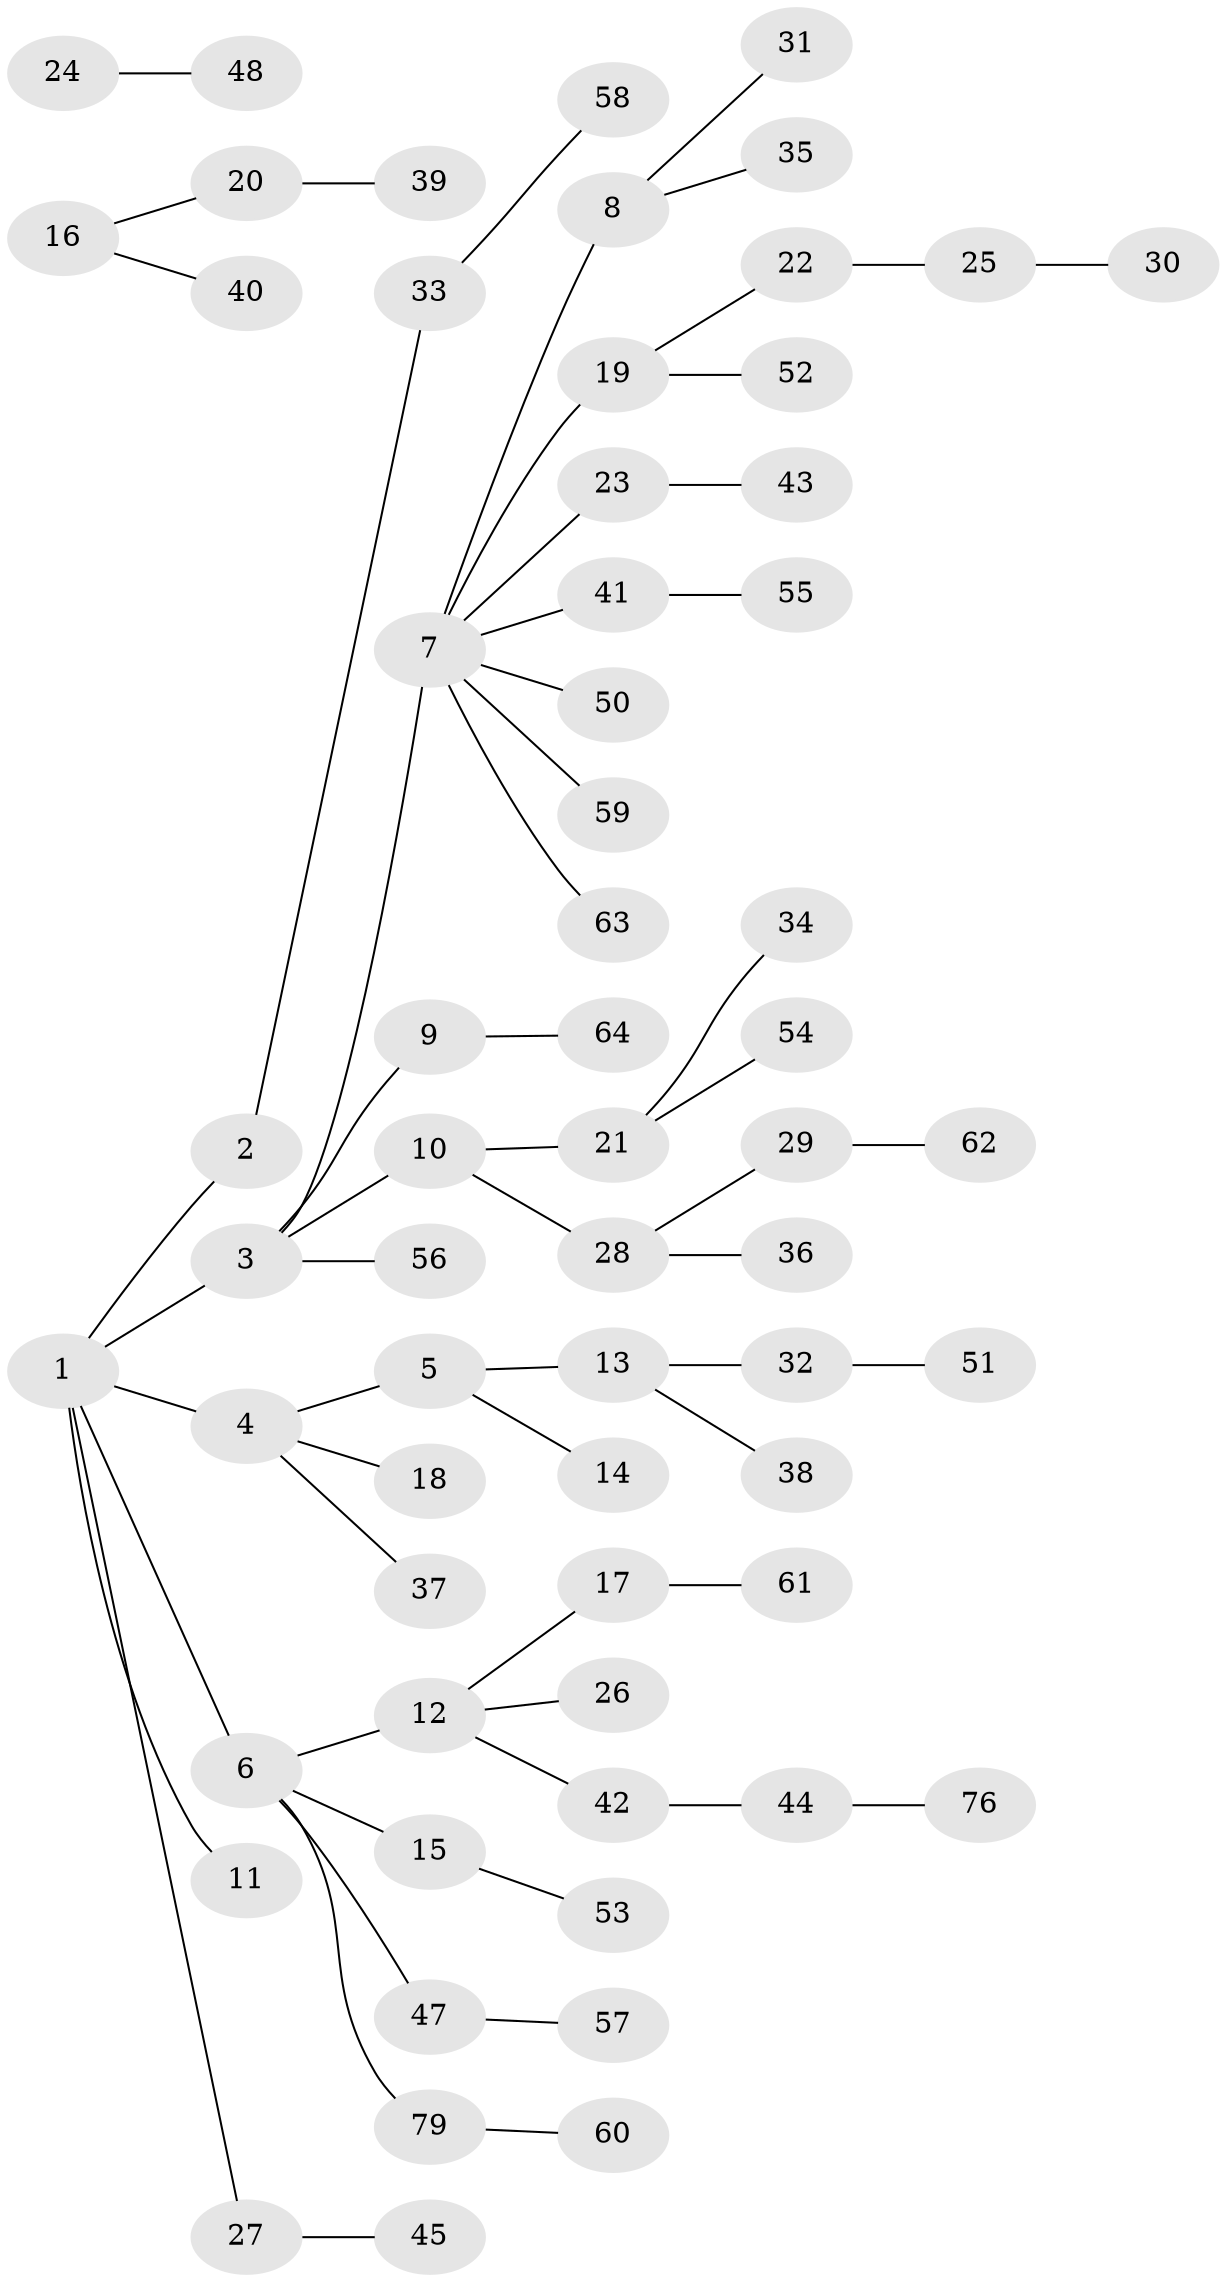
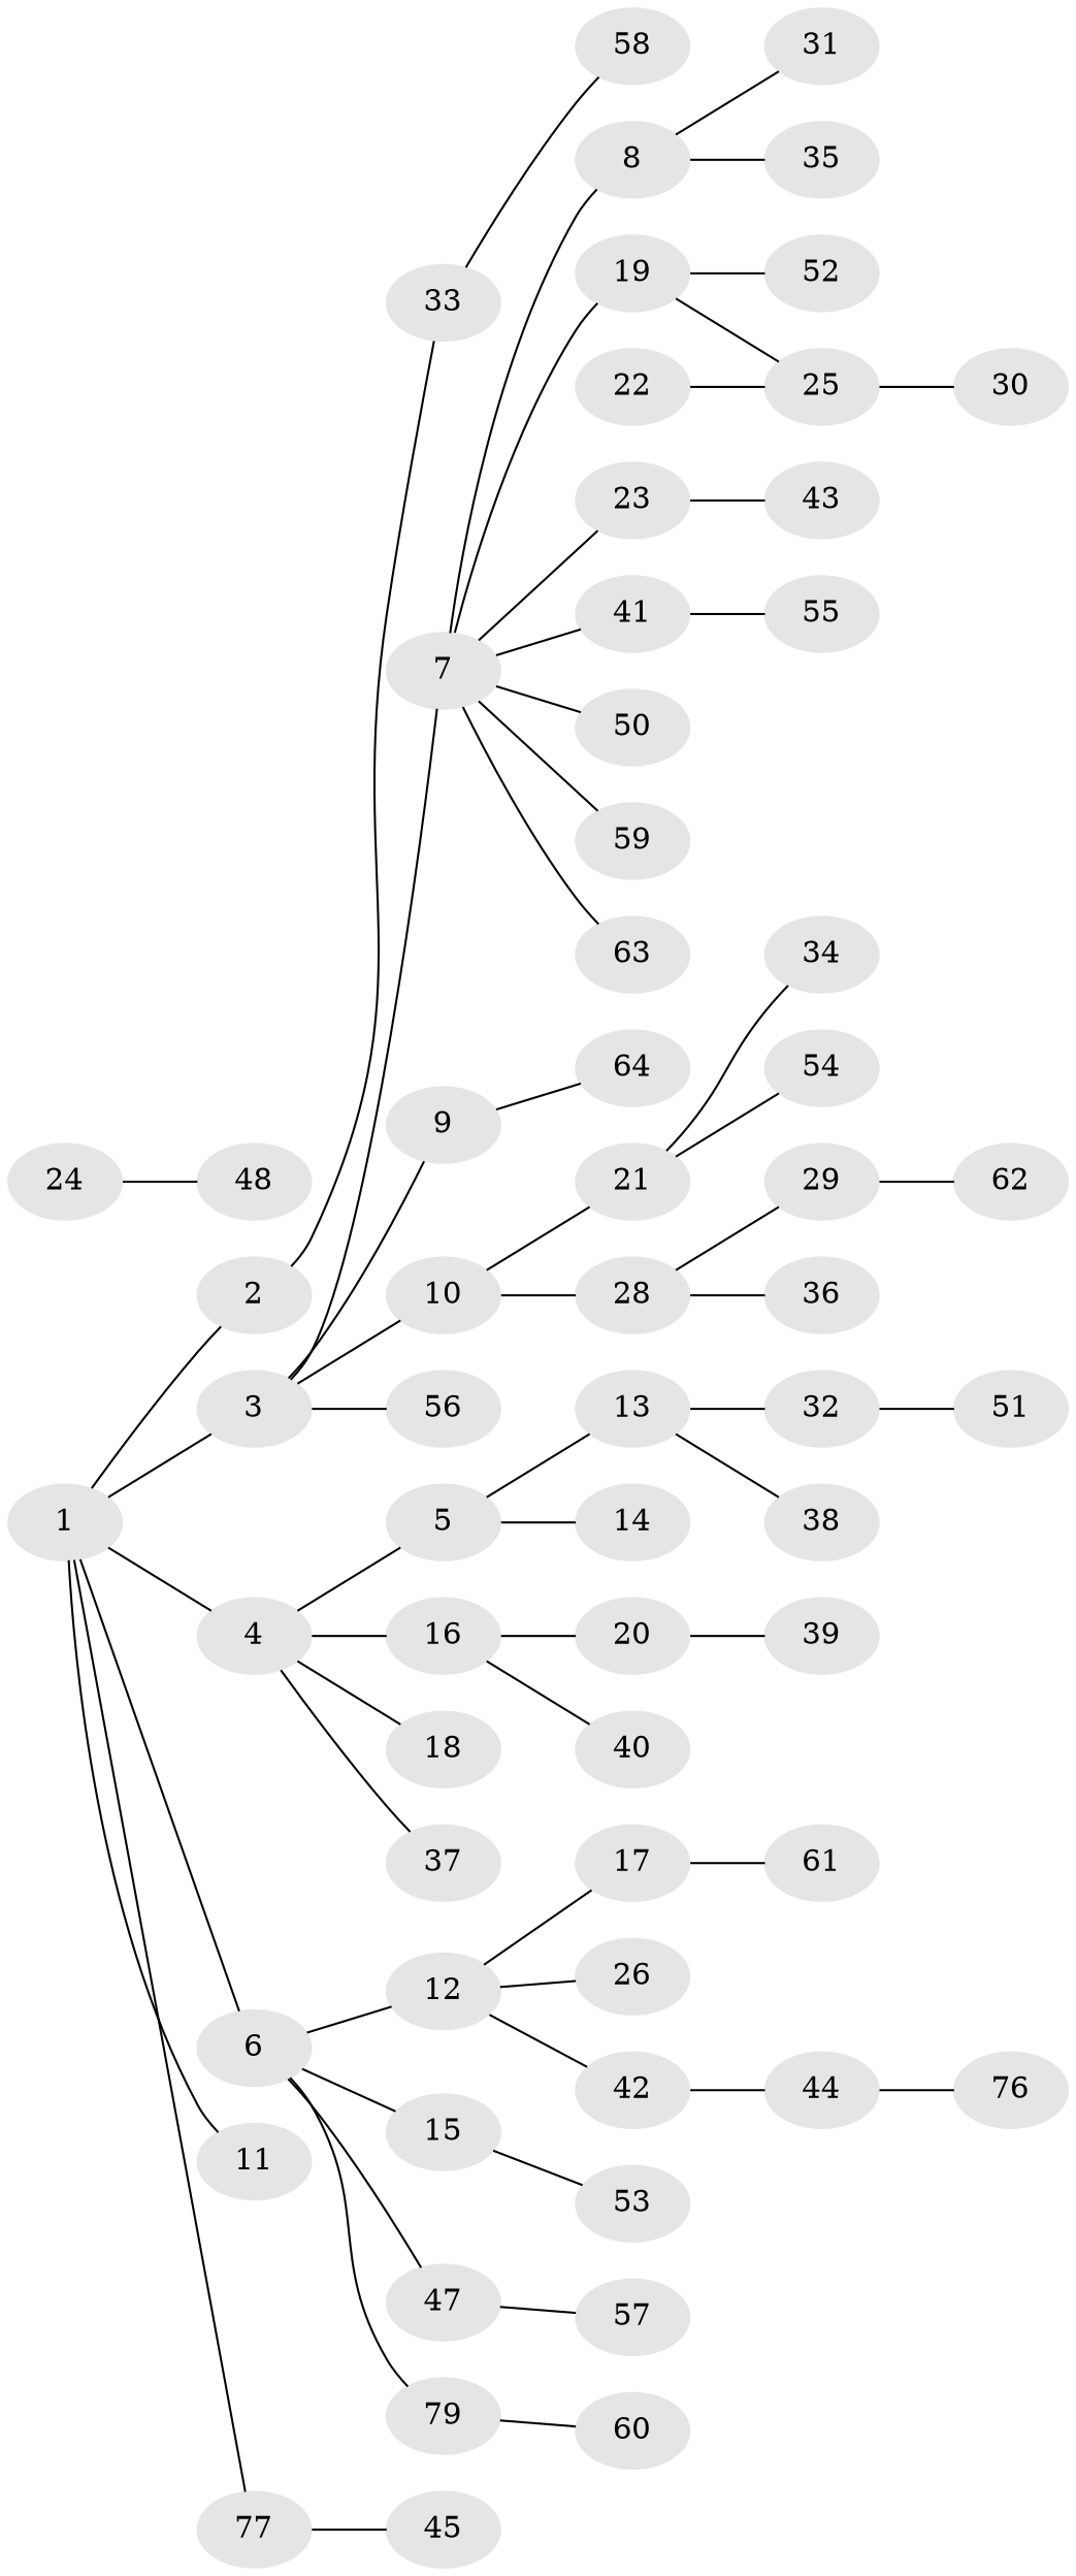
  graph {
    rankdir=LR
    node [color=gray90 style=filled]
    edge [weight=1.0]
    1
    2
    3
    4
    6
    11
-   27
+   27 [label=77]
    33
    7
    9
    10
    56
    5
    16
    18
    37
    12
    15
    47
    n20 [label=79]
    45
    58
    8
    19
    23
    41
    50
    59
    63
    64
    21
    28
    13
    14
    20
    40
    32
    38
    17
    26
    42
    53
    57
    60
    31
    35
    22
    52
    43
    55
    34
    54
    29
    36
    61
    44
    51
    24
    48
    39
    25
    30
    62
    n64 [label=76]
    1 -- 2 [weight=3.0]
    1 -- 3
    1 -- 4
    1 -- 6
    1 -- 11
    1 -- 27
    2 -- 33
    3 -- 7
    3 -- 9
    3 -- 10
    3 -- 56
    4 -- 5
+   4 -- 16
    4 -- 18
    4 -- 37
    6 -- 12
    6 -- 15
    6 -- 47
    6 -- n20
    27 -- 45 [weight=3.0]
    33 -- 58
    7 -- 8
    7 -- 19
    7 -- 23
    7 -- 41
    7 -- 50
    7 -- 59
    7 -- 63
    9 -- 64
    10 -- 21
    10 -- 28
    5 -- 13
    5 -- 14
    16 -- 20
    16 -- 40
    12 -- 17
    12 -- 26
    12 -- 42
    15 -- 53
    47 -- 57 [weight=2.0]
    n20 -- 60
    8 -- 31
    8 -- 35
-   19 -- 22
+   19 -- 25
    19 -- 52 [weight=2.0]
    23 -- 43
    41 -- 55 [weight=2.0]
    21 -- 34
    21 -- 54
    28 -- 29
    28 -- 36
    13 -- 32
    13 -- 38
    20 -- 39
    32 -- 51
    17 -- 61
    42 -- 44
    22 -- 25
    29 -- 62
    44 -- n64 [weight=2.0]
    24 -- 48 [weight=2.0]
    25 -- 30
  }
